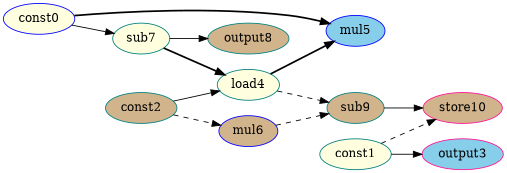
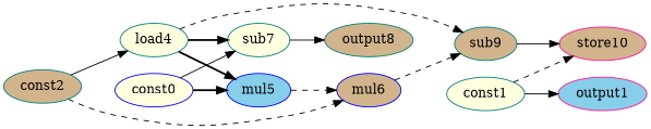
  digraph {
    rankdir=LR
    node [color=teal fillcolor=tan opcode=const style=filled]
    edge [operand=0 style=solid]
    const0 [color=blue fillcolor=lightyellow]
    mul5 [color=blue fillcolor=skyblue opcode=mul]
    sub7 [fillcolor=lightyellow opcode=sub]
    mul6 [color=blue opcode=mul]
    output8 [opcode=output]
    sub9 [opcode=sub]
    store10 [color=deeppink opcode=store]
    const1 [fillcolor=lightyellow]
-   output3 [color=deeppink fillcolor=skyblue opcode=output]
+   output3 [color=deeppink fillcolor=skyblue opcode=output label=output1]
    load4 [fillcolor=lightyellow opcode=load]
    const2
    const0 -> mul5 [style=bold]
    const0 -> sub7
+   mul5 -> mul6 [operand=1 style=dashed]
    sub7 -> output8
    mul6 -> sub9 [operand=1 style=dashed]
    sub9 -> store10
    const1 -> store10 [operand=1 style=dashed]
    const1 -> output3
    load4 -> mul5 [operand=1 style=bold]
-   sub7 -> load4 [operand=1 style=bold]
+   load4 -> sub7 [operand=1 style=bold]
    load4 -> sub9 [style=dashed]
    const2 -> mul6 [style=dashed]
    const2 -> load4
  }
